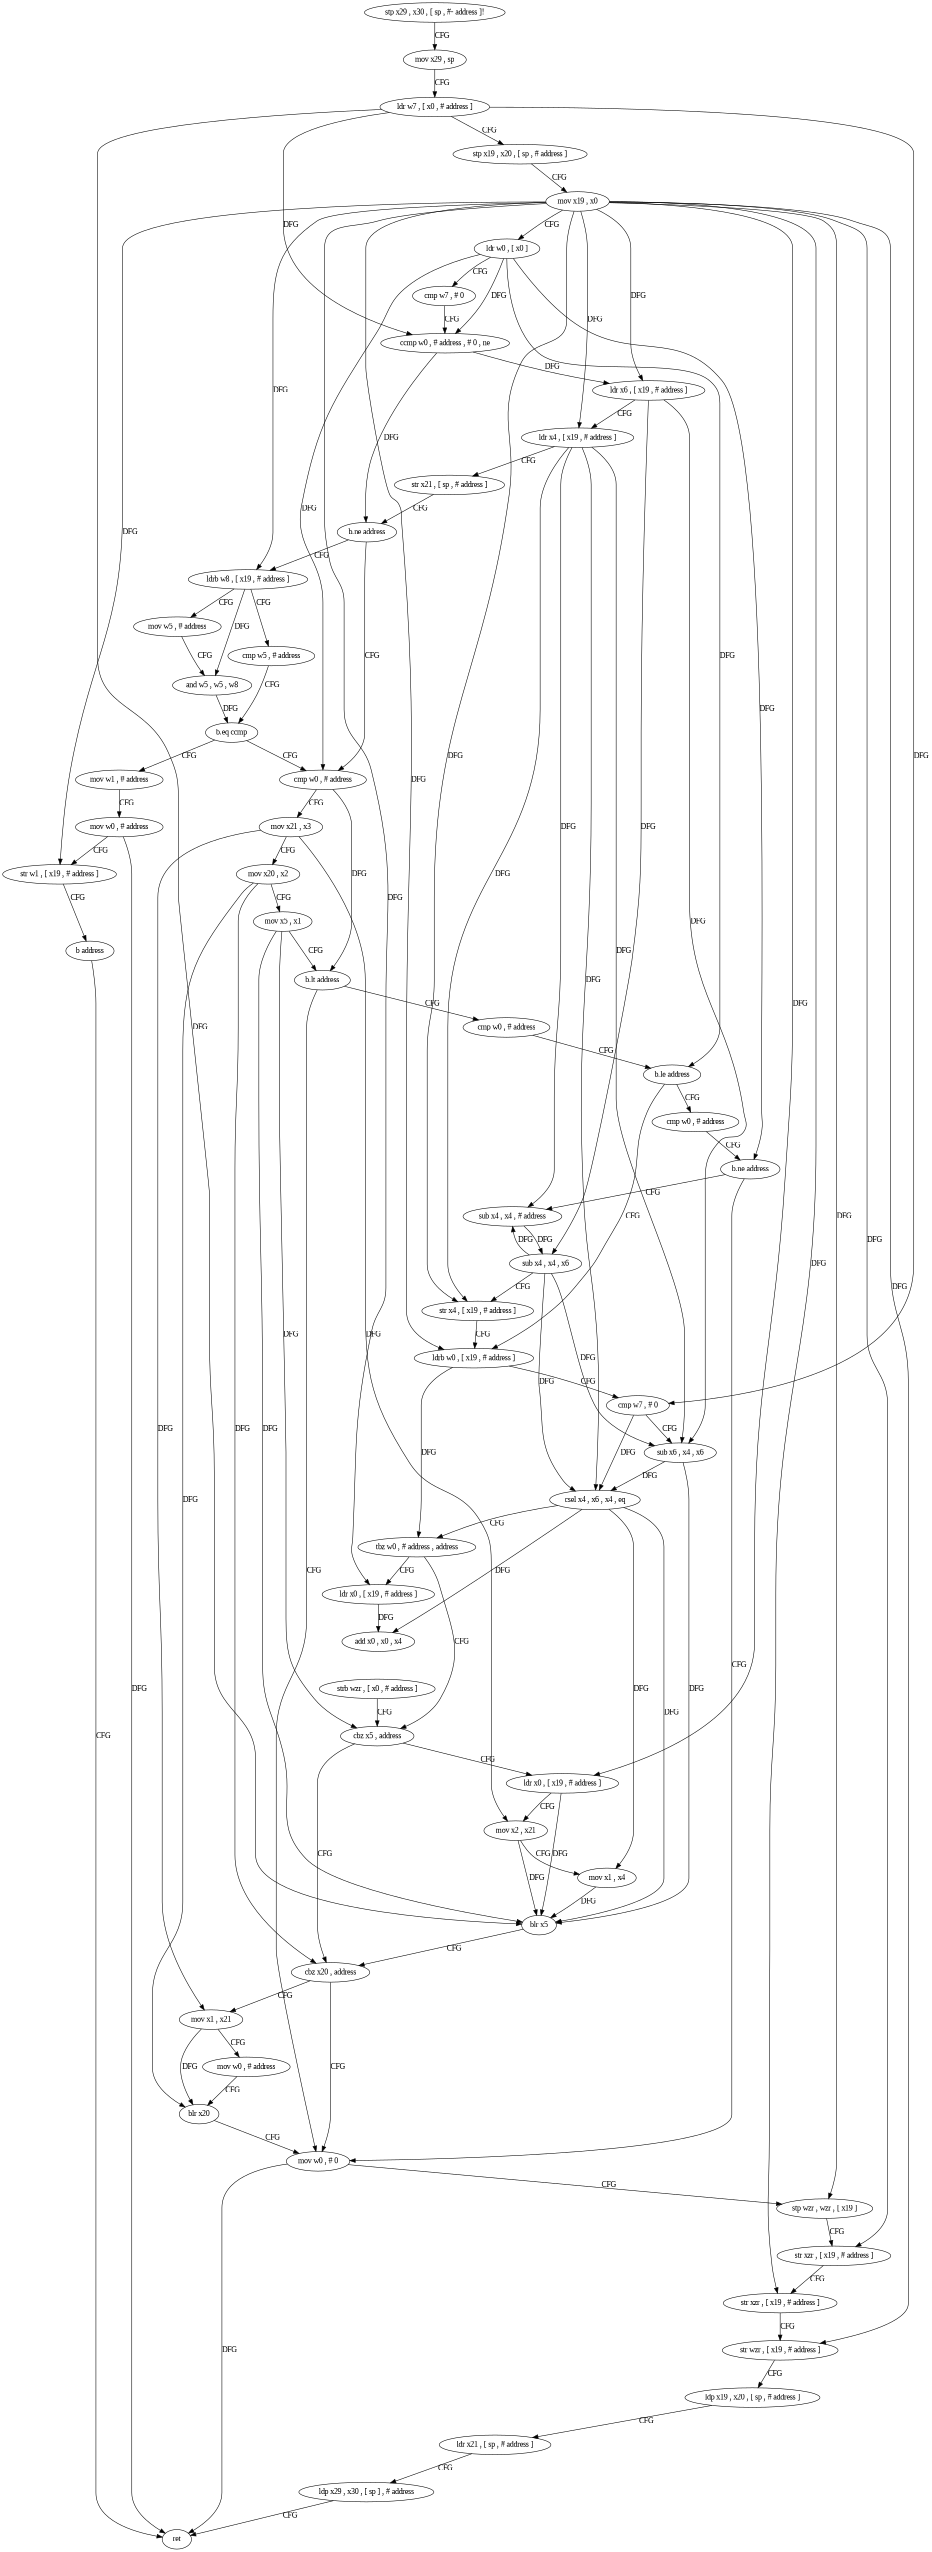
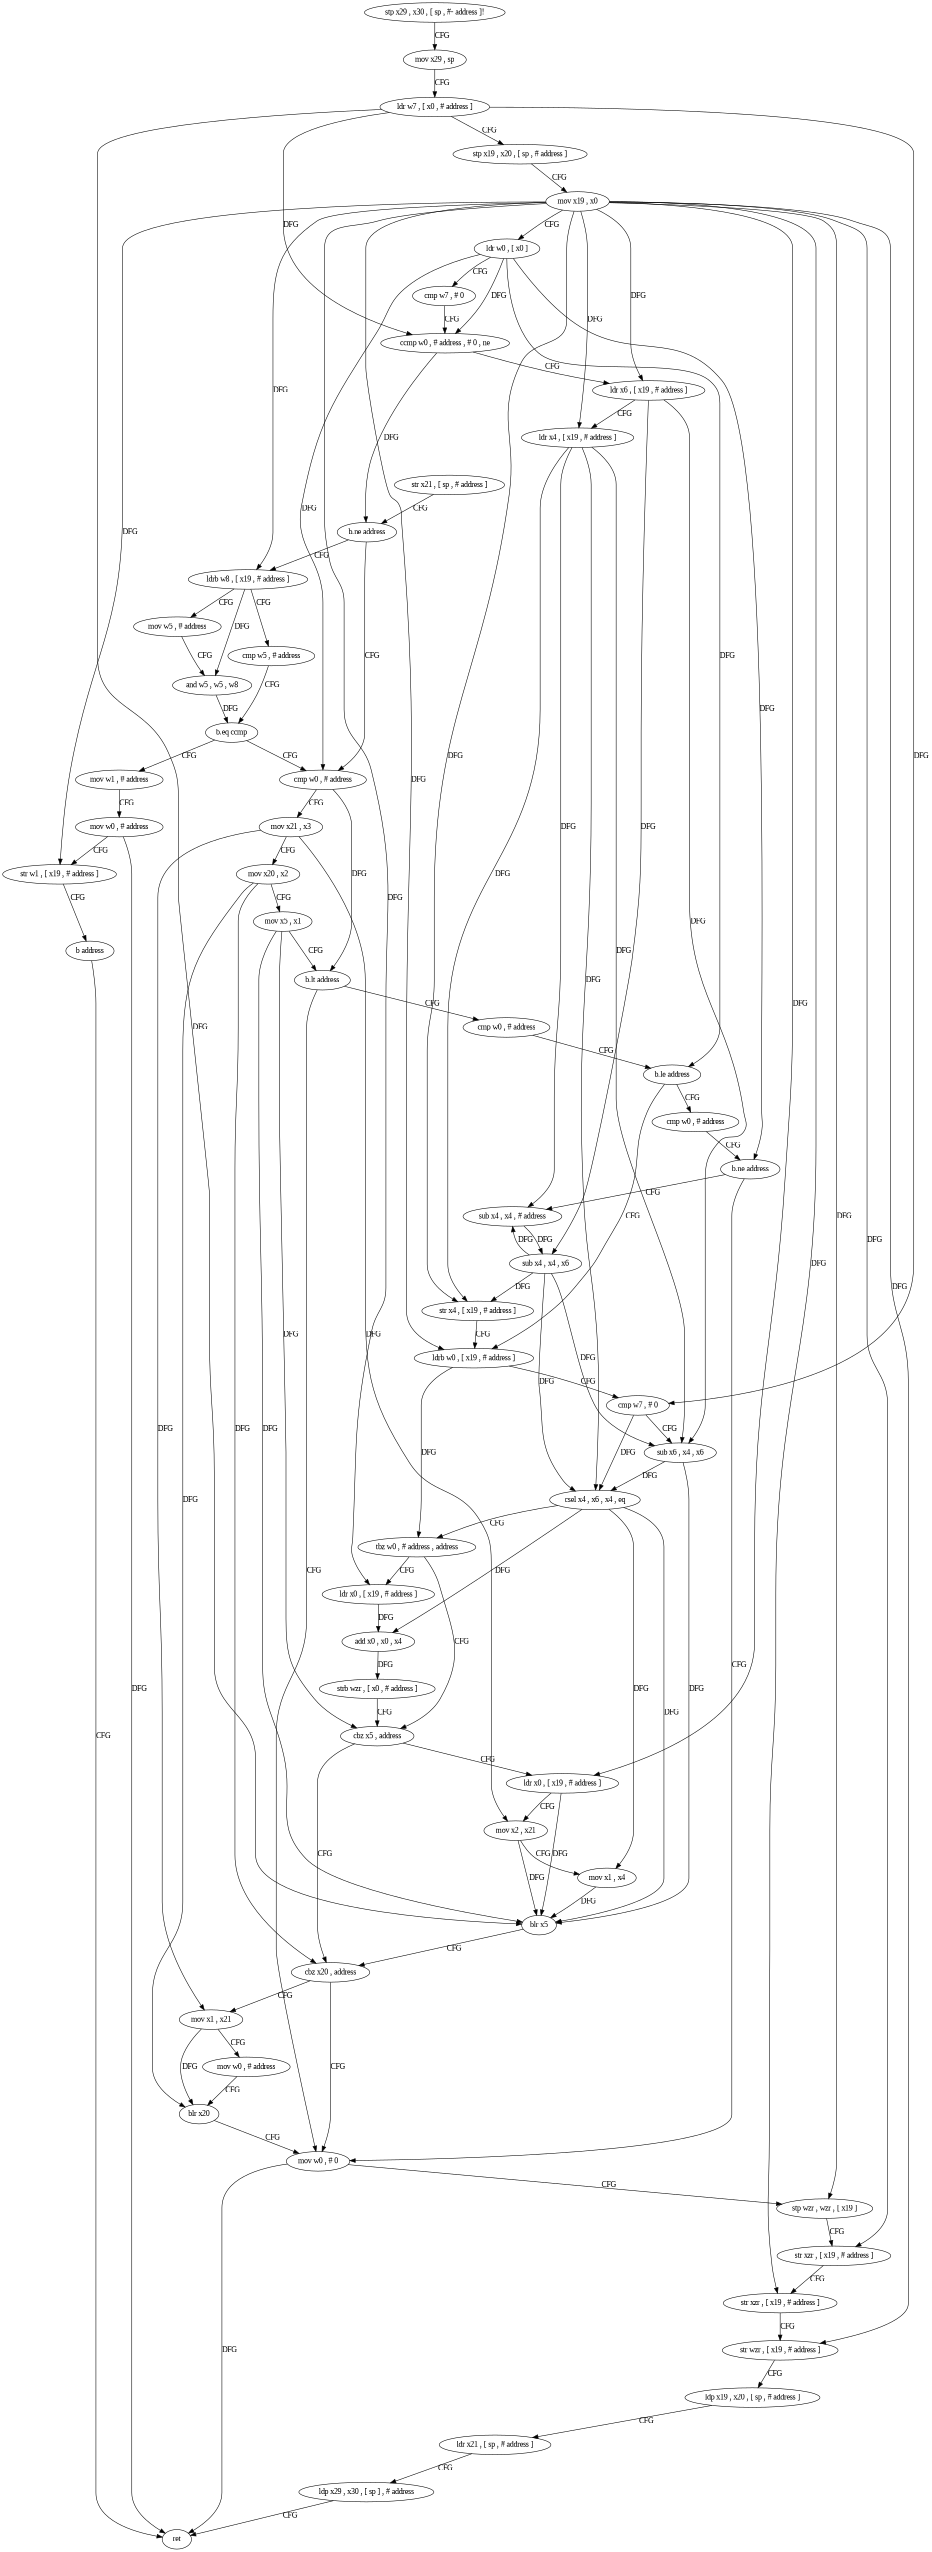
  digraph {
    fontname="Liberation Serif"
    node [fontname="Liberation Serif"]
    edge [fontname="Liberation Serif"]
    n1 [label="stp x29 , x30 , [ sp , #- address ]!"]
    n2 [label="mov x29 , sp"]
    n3 [label="ldr w7 , [ x0 , # address ]"]
    n4 [label="stp x19 , x20 , [ sp , # address ]"]
    n5 [label="ccmp w0 , # address , # 0 , ne"]
    n6 [label="cmp w7 , # 0"]
    n7 [label="blr x5"]
    n8 [label="mov x19 , x0"]
    n9 [label="ldr x6 , [ x19 , # address ]"]
    n10 [label="b.ne address"]
    n11 [label="sub x6 , x4 , x6"]
    n12 [label="csel x4 , x6 , x4 , eq"]
    n13 [label="cbz x20 , address"]
    n14 [label="ldr w0 , [ x0 ]"]
    n15 [label="ldr x4 , [ x19 , # address ]"]
    n16 [label="ldrb w8 , [ x19 , # address ]"]
    n17 [label="stp wzr , wzr , [ x19 ]"]
    n18 [label="str xzr , [ x19 , # address ]"]
    n19 [label="str xzr , [ x19 , # address ]"]
    n20 [label="str wzr , [ x19 , # address ]"]
    n21 [label="ldrb w0 , [ x19 , # address ]"]
    n22 [label="str w1 , [ x19 , # address ]"]
    n23 [label="ldr x0 , [ x19 , # address ]"]
    n24 [label="ldr x0 , [ x19 , # address ]"]
    n25 [label="str x4 , [ x19 , # address ]"]
    n26 [label="cmp w7 , # 0"]
    n27 [label="cmp w0 , # address"]
    n28 [label="b.le address"]
    n29 [label="b.ne address"]
    n30 [label="sub x4 , x4 , x6"]
    n31 [label="str x21 , [ sp , # address ]"]
    n32 [label="sub x4 , x4 , # address"]
    n33 [label="mov w5 , # address"]
    n34 [label="and w5 , w5 , w8"]
    n35 [label="cmp w5 , # address"]
    n36 [label="ldp x19 , x20 , [ sp , # address ]"]
    n37 [label="tbz w0 , # address , address"]
    n38 [label="b address"]
    n39 [label="add x0 , x0 , x4"]
    n40 [label="mov x2 , x21"]
    n41 [label="mov x21 , x3"]
    n42 [label="b.lt address"]
    n43 [label="cmp w0 , # address"]
    n44 [label="mov w0 , # 0"]
    n45 [label="mov x1 , x4"]
    n46 [label="mov x20 , x2"]
    n47 [label="mov x1 , x21"]
    n48 [label="cmp w0 , # address"]
    n49 [label="b.eq ccmp"]
    n50 [label="mov x5 , x1"]
    n51 [label="blr x20"]
    n52 [label="mov w0 , # address"]
    n53 [label="cbz x5 , address"]
    n54 [label=ret]
    n55 [label="mov w1 , # address"]
    n56 [label="mov w0 , # address"]
    n57 [label="ldr x21 , [ sp , # address ]"]
    n58 [label="ldp x29 , x30 , [ sp ] , # address"]
    n59 [label="strb wzr , [ x0 , # address ]"]
    n1 -> n2 [label=CFG]
    n2 -> n3 [label=CFG]
    n3 -> n4 [label=CFG]
    n3 -> n5 [label=DFG]
    n3 -> n6 [label=DFG]
    n3 -> n7 [label=DFG]
    n4 -> n8 [label=CFG]
-   n5 -> n9 [label=DFG]
+   n5 -> n9 [label=CFG]
    n5 -> n10 [label=DFG]
    n6 -> n11 [label=CFG]
    n6 -> n12 [label=DFG]
    n7 -> n13 [label=CFG]
    n8 -> n9 [label=DFG]
    n8 -> n14 [label=CFG]
    n8 -> n15 [label=DFG]
    n8 -> n16 [label=DFG]
    n8 -> n17 [label=DFG]
    n8 -> n18 [label=DFG]
    n8 -> n19 [label=DFG]
    n8 -> n20 [label=DFG]
    n8 -> n21 [label=DFG]
    n8 -> n22 [label=DFG]
    n8 -> n23 [label=DFG]
    n8 -> n24 [label=DFG]
    n8 -> n25 [label=DFG]
    n9 -> n11 [label=DFG]
    n9 -> n15 [label=CFG]
    n9 -> n30 [label=DFG]
    n10 -> n16 [label=CFG]
    n10 -> n27 [label=CFG]
    n11 -> n7 [label=DFG]
    n11 -> n12 [label=DFG]
    n12 -> n7 [label=DFG]
    n12 -> n37 [label=CFG]
    n12 -> n39 [label=DFG]
    n12 -> n45 [label=DFG]
    n13 -> n44 [label=CFG]
    n13 -> n47 [label=CFG]
    n14 -> n5 [label=DFG]
    n14 -> n26 [label=CFG]
    n14 -> n27 [label=DFG]
    n14 -> n28 [label=DFG]
    n14 -> n29 [label=DFG]
    n15 -> n11 [label=DFG]
    n15 -> n12 [label=DFG]
    n15 -> n25 [label=DFG]
-   n15 -> n31 [label=CFG]
    n15 -> n32 [label=DFG]
    n16 -> n33 [label=CFG]
    n16 -> n34 [label=DFG]
    n16 -> n35 [label=CFG]
    n17 -> n18 [label=CFG]
    n18 -> n19 [label=CFG]
    n19 -> n20 [label=CFG]
    n20 -> n36 [label=CFG]
    n21 -> n6 [label=CFG]
    n21 -> n37 [label=DFG]
    n22 -> n38 [label=CFG]
    n23 -> n39 [label=DFG]
    n24 -> n7 [label=DFG]
    n24 -> n40 [label=CFG]
    n25 -> n21 [label=CFG]
    n26 -> n5 [label=CFG]
    n27 -> n41 [label=CFG]
    n27 -> n42 [label=DFG]
    n28 -> n21 [label=CFG]
    n28 -> n43 [label=CFG]
    n29 -> n32 [label=CFG]
    n29 -> n44 [label=CFG]
    n30 -> n11 [label=DFG]
    n30 -> n12 [label=DFG]
-   n30 -> n25 [label=CFG]
+   n30 -> n25 [label=DFG]
    n30 -> n32 [label=DFG]
    n31 -> n10 [label=CFG]
    n32 -> n30 [label=DFG]
    n33 -> n34 [label=CFG]
    n34 -> n49 [label=DFG]
    n35 -> n49 [label=CFG]
    n36 -> n57 [label=CFG]
    n37 -> n23 [label=CFG]
    n37 -> n53 [label=CFG]
    n38 -> n54 [label=CFG]
+   n39 -> n59 [label=DFG]
    n40 -> n7 [label=DFG]
    n40 -> n45 [label=CFG]
    n41 -> n40 [label=DFG]
    n41 -> n46 [label=CFG]
    n41 -> n47 [label=DFG]
    n42 -> n44 [label=CFG]
    n42 -> n48 [label=CFG]
    n43 -> n29 [label=CFG]
    n44 -> n17 [label=CFG]
    n44 -> n54 [label=DFG]
    n45 -> n7 [label=DFG]
    n46 -> n13 [label=DFG]
    n46 -> n50 [label=CFG]
    n46 -> n51 [label=DFG]
    n47 -> n51 [label=DFG]
    n47 -> n52 [label=CFG]
    n48 -> n28 [label=CFG]
    n49 -> n27 [label=CFG]
    n49 -> n55 [label=CFG]
    n50 -> n7 [label=DFG]
    n50 -> n42 [label=CFG]
    n50 -> n53 [label=DFG]
    n51 -> n44 [label=CFG]
    n52 -> n51 [label=CFG]
    n53 -> n13 [label=CFG]
    n53 -> n24 [label=CFG]
    n55 -> n56 [label=CFG]
    n56 -> n22 [label=CFG]
    n56 -> n54 [label=DFG]
    n57 -> n58 [label=CFG]
    n58 -> n54 [label=CFG]
    n59 -> n53 [label=CFG]
  }
